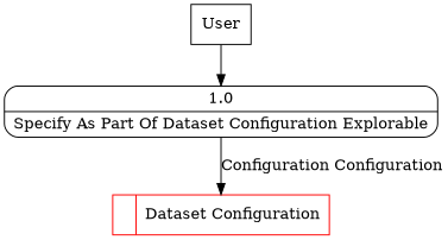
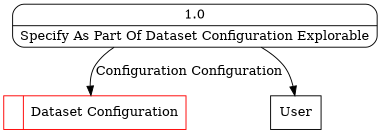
  digraph {
    n1 [color=red label="<f0>  |<f1> Dataset Configuration " shape=record]
    n2 [label=User shape=box]
    n3 [label="{<f0> 1.0|<f1> Specify As Part Of Dataset Configuration Explorable }" shape=Mrecord]
-   n2 -> n3
+   n3 -> n2
    n3 -> n1 [label="Configuration Configuration"]
  }
